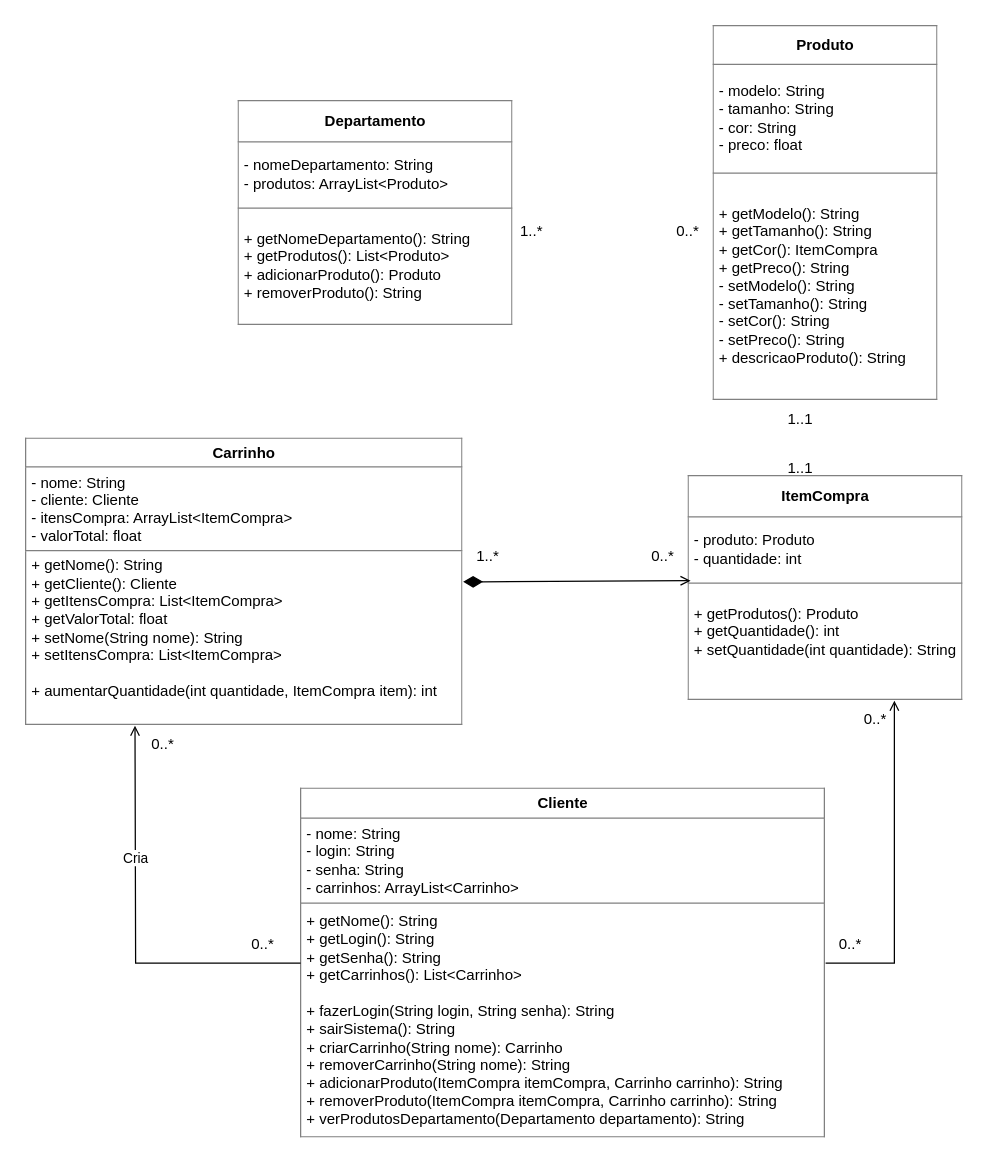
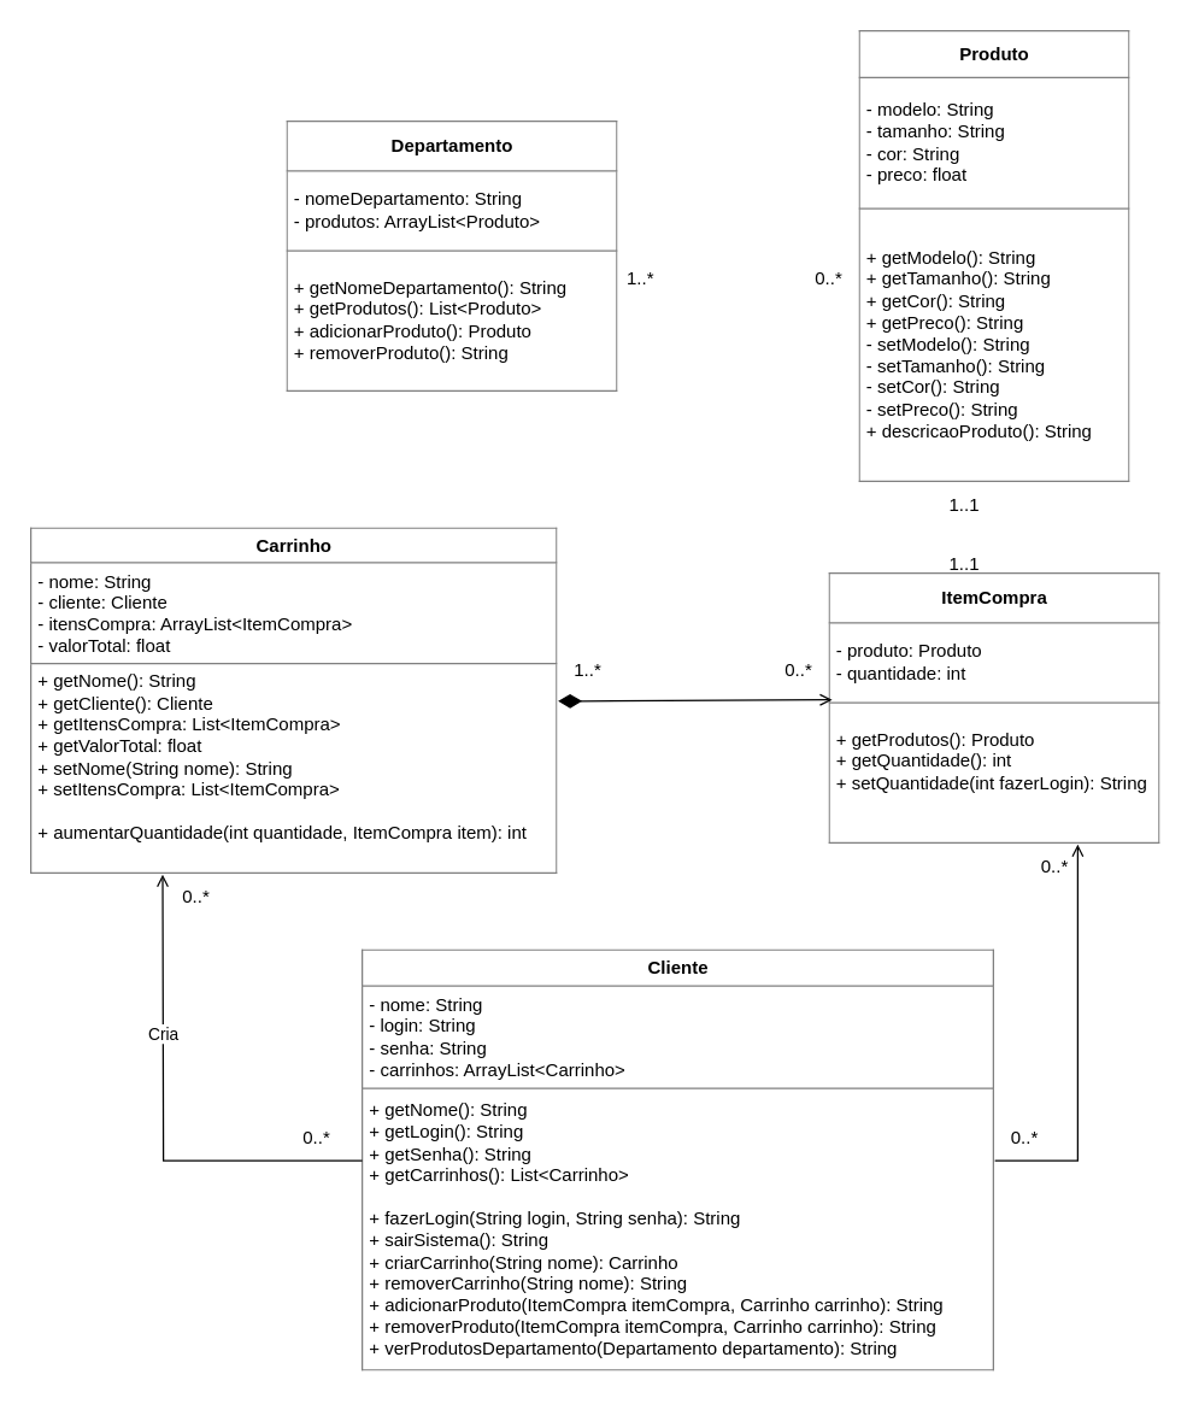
  <mxCell id="0" />
  <mxCell id="1" parent="0" />
  <mxCell id="2" value="&lt;table border=&quot;1&quot; width=&quot;100%&quot; height=&quot;100%&quot; cellpadding=&quot;4&quot; style=&quot;width:100%;height:100%;border-collapse:collapse;&quot;&gt;&lt;tbody&gt;&lt;tr&gt;&lt;th align=&quot;center&quot;&gt;Cliente&lt;/th&gt;&lt;/tr&gt;&lt;tr&gt;&lt;td&gt;- nome: String&lt;br&gt;- login: String&lt;br&gt;- senha: String&lt;br&gt;- carrinhos: ArrayList&amp;lt;Carrinho&amp;gt;&lt;/td&gt;&lt;/tr&gt;&lt;tr&gt;&lt;td&gt;+ getNome(): String&lt;br&gt;+ getLogin(): String&lt;br&gt;+ getSenha(): String&lt;br&gt;+ getCarrinhos(): List&amp;lt;Carrinho&amp;gt;&lt;br&gt;&lt;br&gt;+ fazerLogin(String login, String senha): String&lt;br&gt;+ sairSistema(): String&lt;br&gt;+ criarCarrinho(String nome): Carrinho&lt;br&gt;+ removerCarrinho(String nome): String&lt;br&gt;+ adicionarProduto(ItemCompra itemCompra, Carrinho carrinho): String&lt;br&gt;+ removerProduto(ItemCompra itemCompra, Carrinho carrinho): String&lt;br&gt;+ verProdutosDepartamento(Departamento departamento): String&lt;br&gt;&lt;/td&gt;&lt;/tr&gt;&lt;/tbody&gt;&lt;/table&gt;" style="text;html=1;whiteSpace=wrap;strokeColor=none;fillColor=none;overflow=fill;" vertex="1" parent="1"><mxGeometry x="240" y="630" width="420" height="280" as="geometry" /></mxCell>
  <mxCell id="3" value="&lt;table border=&quot;1&quot; width=&quot;100%&quot; height=&quot;100%&quot; cellpadding=&quot;4&quot; style=&quot;width:100%;height:100%;border-collapse:collapse;&quot;&gt;&lt;tbody&gt;&lt;tr&gt;&lt;th align=&quot;center&quot;&gt;Departamento&lt;/th&gt;&lt;/tr&gt;&lt;tr&gt;&lt;td&gt;- nomeDepartamento: String&lt;br&gt;- produtos: ArrayList&amp;lt;Produto&amp;gt;&lt;/td&gt;&lt;/tr&gt;&lt;tr&gt;&lt;td&gt;+ getNomeDepartamento(): String&lt;br&gt;+ getProdutos(): List&amp;lt;Produto&amp;gt;&lt;br&gt;+ adicionarProduto(): Produto&lt;br&gt;+ removerProduto(): String&lt;/td&gt;&lt;/tr&gt;&lt;/tbody&gt;&lt;/table&gt;" style="text;html=1;whiteSpace=wrap;strokeColor=none;fillColor=none;overflow=fill;" vertex="1" parent="1"><mxGeometry x="190" y="80" width="220" height="180" as="geometry" /></mxCell>
- <mxCell id="4" value="&lt;table border=&quot;1&quot; width=&quot;100%&quot; height=&quot;100%&quot; cellpadding=&quot;4&quot; style=&quot;width:100%;height:100%;border-collapse:collapse;&quot;&gt;&lt;tbody&gt;&lt;tr&gt;&lt;th align=&quot;center&quot;&gt;Produto&lt;/th&gt;&lt;/tr&gt;&lt;tr&gt;&lt;td&gt;- modelo: String&lt;br&gt;- tamanho: String&lt;br&gt;- cor: String&lt;br&gt;- preco: float&lt;/td&gt;&lt;/tr&gt;&lt;tr&gt;&lt;td&gt;+ getModelo(): String&lt;br&gt;+ getTamanho(): String&lt;br&gt;+ getCor(): ItemCompra&lt;br&gt;+ getPreco(): String&lt;br&gt;- setModelo(): String&lt;br&gt;- setTamanho(): String&lt;br&gt;- setCor(): String&lt;br&gt;- setPreco(): String&lt;br&gt;+ descricaoProduto(): String&lt;/td&gt;&lt;/tr&gt;&lt;/tbody&gt;&lt;/table&gt;" style="text;html=1;whiteSpace=wrap;strokeColor=none;fillColor=none;overflow=fill;" vertex="1" parent="1"><mxGeometry x="570" y="20" width="180" height="300" as="geometry" /></mxCell>
- <mxCell id="5" value="&lt;table border=&quot;1&quot; width=&quot;100%&quot; height=&quot;100%&quot; cellpadding=&quot;4&quot; style=&quot;width:100%;height:100%;border-collapse:collapse;&quot;&gt;&lt;tbody&gt;&lt;tr&gt;&lt;th align=&quot;center&quot;&gt;ItemCompra&lt;/th&gt;&lt;/tr&gt;&lt;tr&gt;&lt;td&gt;- produto: Produto&lt;br&gt;- quantidade: int&lt;/td&gt;&lt;/tr&gt;&lt;tr&gt;&lt;td&gt;+ getProdutos(): Produto&lt;br&gt;+ getQuantidade(): int&lt;br&gt;+ setQuantidade(int quantidade): String&lt;br&gt;&lt;br&gt;&lt;/td&gt;&lt;/tr&gt;&lt;/tbody&gt;&lt;/table&gt;" style="text;html=1;whiteSpace=wrap;strokeColor=none;fillColor=none;overflow=fill;" vertex="1" parent="1"><mxGeometry x="550" y="380" width="220" height="180" as="geometry" /></mxCell>
+ <mxCell id="4" value="&lt;table border=&quot;1&quot; width=&quot;100%&quot; height=&quot;100%&quot; cellpadding=&quot;4&quot; style=&quot;width:100%;height:100%;border-collapse:collapse;&quot;&gt;&lt;tbody&gt;&lt;tr&gt;&lt;th align=&quot;center&quot;&gt;Produto&lt;/th&gt;&lt;/tr&gt;&lt;tr&gt;&lt;td&gt;- modelo: String&lt;br&gt;- tamanho: String&lt;br&gt;- cor: String&lt;br&gt;- preco: float&lt;/td&gt;&lt;/tr&gt;&lt;tr&gt;&lt;td&gt;+ getModelo(): String&lt;br&gt;+ getTamanho(): String&lt;br&gt;+ getCor(): String&lt;br&gt;+ getPreco(): String&lt;br&gt;- setModelo(): String&lt;br&gt;- setTamanho(): String&lt;br&gt;- setCor(): String&lt;br&gt;- setPreco(): String&lt;br&gt;+ descricaoProduto(): String&lt;/td&gt;&lt;/tr&gt;&lt;/tbody&gt;&lt;/table&gt;" style="text;html=1;whiteSpace=wrap;strokeColor=none;fillColor=none;overflow=fill;" vertex="1" parent="1"><mxGeometry x="570" y="20" width="180" height="300" as="geometry" /></mxCell>
+ <mxCell id="5" value="&lt;table border=&quot;1&quot; width=&quot;100%&quot; height=&quot;100%&quot; cellpadding=&quot;4&quot; style=&quot;width:100%;height:100%;border-collapse:collapse;&quot;&gt;&lt;tbody&gt;&lt;tr&gt;&lt;th align=&quot;center&quot;&gt;ItemCompra&lt;/th&gt;&lt;/tr&gt;&lt;tr&gt;&lt;td&gt;- produto: Produto&lt;br&gt;- quantidade: int&lt;/td&gt;&lt;/tr&gt;&lt;tr&gt;&lt;td&gt;+ getProdutos(): Produto&lt;br&gt;+ getQuantidade(): int&lt;br&gt;+ setQuantidade(int fazerLogin): String&lt;br&gt;&lt;br&gt;&lt;/td&gt;&lt;/tr&gt;&lt;/tbody&gt;&lt;/table&gt;" style="text;html=1;whiteSpace=wrap;strokeColor=none;fillColor=none;overflow=fill;" vertex="1" parent="1"><mxGeometry x="550" y="380" width="220" height="180" as="geometry" /></mxCell>
  <mxCell id="6" value="&lt;table border=&quot;1&quot; width=&quot;100%&quot; height=&quot;100%&quot; cellpadding=&quot;4&quot; style=&quot;width:100%;height:100%;border-collapse:collapse;&quot;&gt;&lt;tbody&gt;&lt;tr&gt;&lt;th align=&quot;center&quot;&gt;Carrinho&lt;/th&gt;&lt;/tr&gt;&lt;tr&gt;&lt;td&gt;- nome: String&lt;br&gt;- cliente: Cliente&lt;br&gt;- itensCompra: ArrayList&amp;lt;ItemCompra&amp;gt;&lt;br&gt;- valorTotal: float&lt;/td&gt;&lt;/tr&gt;&lt;tr&gt;&lt;td&gt;+ getNome(): String&lt;br&gt;+ getCliente(): Cliente&lt;br&gt;+ getItensCompra: List&amp;lt;ItemCompra&amp;gt;&lt;br&gt;+ getValorTotal: float&lt;br&gt;+ setNome(String nome): String&lt;br&gt;+ setItensCompra: List&amp;lt;ItemCompra&amp;gt;&lt;br&gt;&lt;br&gt;+ aumentarQuantidade(int quantidade, ItemCompra item): int&lt;br&gt;&lt;br&gt;&lt;/td&gt;&lt;/tr&gt;&lt;/tbody&gt;&lt;/table&gt;" style="text;html=1;whiteSpace=wrap;strokeColor=none;fillColor=none;overflow=fill;" vertex="1" parent="1"><mxGeometry x="20" y="350" width="350" height="230" as="geometry" /></mxCell>
  <mxCell id="7" value="" style="endArrow=diamondThin;html=1;rounded=0;entryX=1;entryY=0.5;entryDx=0;entryDy=0;exitX=0.009;exitY=0.467;exitDx=0;exitDy=0;endFill=1;startArrow=open;startFill=0;startSize=6;endSize=13;exitPerimeter=0;" edge="1" parent="1" source="5" target="6"><mxGeometry width="50" height="50" relative="1" as="geometry"><mxPoint x="650" y="390" as="sourcePoint" /><mxPoint x="650" y="330" as="targetPoint" /></mxGeometry></mxCell>
  <mxCell id="8" value="" style="endArrow=open;html=1;rounded=0;exitX=0;exitY=0.5;exitDx=0;exitDy=0;endFill=0;entryX=0.25;entryY=1;entryDx=0;entryDy=0;" edge="1" parent="1" source="2" target="6"><mxGeometry width="50" height="50" relative="1" as="geometry"><mxPoint x="290" y="700" as="sourcePoint" /><mxPoint x="390" y="600" as="targetPoint" /><Array as="points"><mxPoint x="108" y="770" /></Array></mxGeometry></mxCell>
  <mxCell id="9" value="Cria" style="edgeLabel;html=1;align=center;verticalAlign=middle;resizable=0;points=[];" vertex="1" connectable="0" parent="8"><mxGeometry x="0.348" relative="1" as="geometry"><mxPoint as="offset" /></mxGeometry></mxCell>
  <mxCell id="10" value="" style="endArrow=open;html=1;rounded=0;exitX=1;exitY=0.5;exitDx=0;exitDy=0;entryX=0.75;entryY=1;entryDx=0;entryDy=0;endFill=0;" edge="1" parent="1" source="2" target="5"><mxGeometry width="50" height="50" relative="1" as="geometry"><mxPoint x="440" y="730" as="sourcePoint" /><mxPoint x="385" y="570" as="targetPoint" /><Array as="points"><mxPoint x="715" y="770" /></Array></mxGeometry></mxCell>
  <mxCell id="11" value="0..*" style="text;html=1;align=center;verticalAlign=middle;whiteSpace=wrap;rounded=0;" vertex="1" parent="1"><mxGeometry x="180" y="740" width="60" height="30" as="geometry" /></mxCell>
  <mxCell id="12" value="0..*" style="text;html=1;align=center;verticalAlign=middle;whiteSpace=wrap;rounded=0;" vertex="1" parent="1"><mxGeometry x="100" y="580" width="60" height="30" as="geometry" /></mxCell>
  <mxCell id="13" value="0..*" style="text;html=1;align=center;verticalAlign=middle;whiteSpace=wrap;rounded=0;" vertex="1" parent="1"><mxGeometry x="650" y="740" width="60" height="30" as="geometry" /></mxCell>
  <mxCell id="14" value="0..*" style="text;html=1;align=center;verticalAlign=middle;whiteSpace=wrap;rounded=0;" vertex="1" parent="1"><mxGeometry x="670" y="560" width="60" height="30" as="geometry" /></mxCell>
  <mxCell id="15" value="0..*" style="text;html=1;align=center;verticalAlign=middle;whiteSpace=wrap;rounded=0;" vertex="1" parent="1"><mxGeometry x="500" y="430" width="60" height="30" as="geometry" /></mxCell>
  <mxCell id="16" value="1..*" style="text;html=1;align=center;verticalAlign=middle;whiteSpace=wrap;rounded=0;" vertex="1" parent="1"><mxGeometry x="360" y="430" width="60" height="30" as="geometry" /></mxCell>
  <mxCell id="17" value="1..*" style="text;html=1;align=center;verticalAlign=middle;whiteSpace=wrap;rounded=0;" vertex="1" parent="1"><mxGeometry x="395" y="170" width="60" height="30" as="geometry" /></mxCell>
  <mxCell id="18" value="0..*" style="text;html=1;align=center;verticalAlign=middle;whiteSpace=wrap;rounded=0;" vertex="1" parent="1"><mxGeometry x="520" y="170" width="60" height="30" as="geometry" /></mxCell>
  <mxCell id="19" value="1..1" style="text;html=1;align=center;verticalAlign=middle;whiteSpace=wrap;rounded=0;" vertex="1" parent="1"><mxGeometry x="610" y="359" width="60" height="30" as="geometry" /></mxCell>
  <mxCell id="20" value="1..1" style="text;html=1;align=center;verticalAlign=middle;whiteSpace=wrap;rounded=0;" vertex="1" parent="1"><mxGeometry x="610" y="320" width="60" height="30" as="geometry" /></mxCell>
